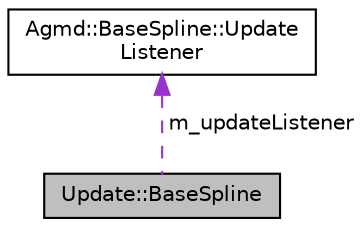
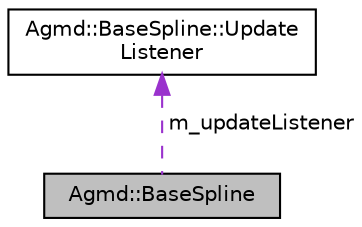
  digraph {
    node [color=black fontname=Helvetica fontsize=10 shape=record style=filled]
-   n1 [fillcolor=grey75 fontcolor=black height=0.2 label="Update::BaseSpline" width=0.4]
+   n1 [fillcolor=grey75 fontcolor=black height=0.2 label="Agmd::BaseSpline" width=0.4]
    n2 [fillcolor=white height=0.2 label="Agmd::BaseSpline::Update\lListener" width=0.4]
    n2 -> n1 [color=darkorchid3 dir=back fontname=Helvetica fontsize=10 label=" m_updateListener" labelfontname=Helvetica labelfontsize=10 style=dashed]
  }
